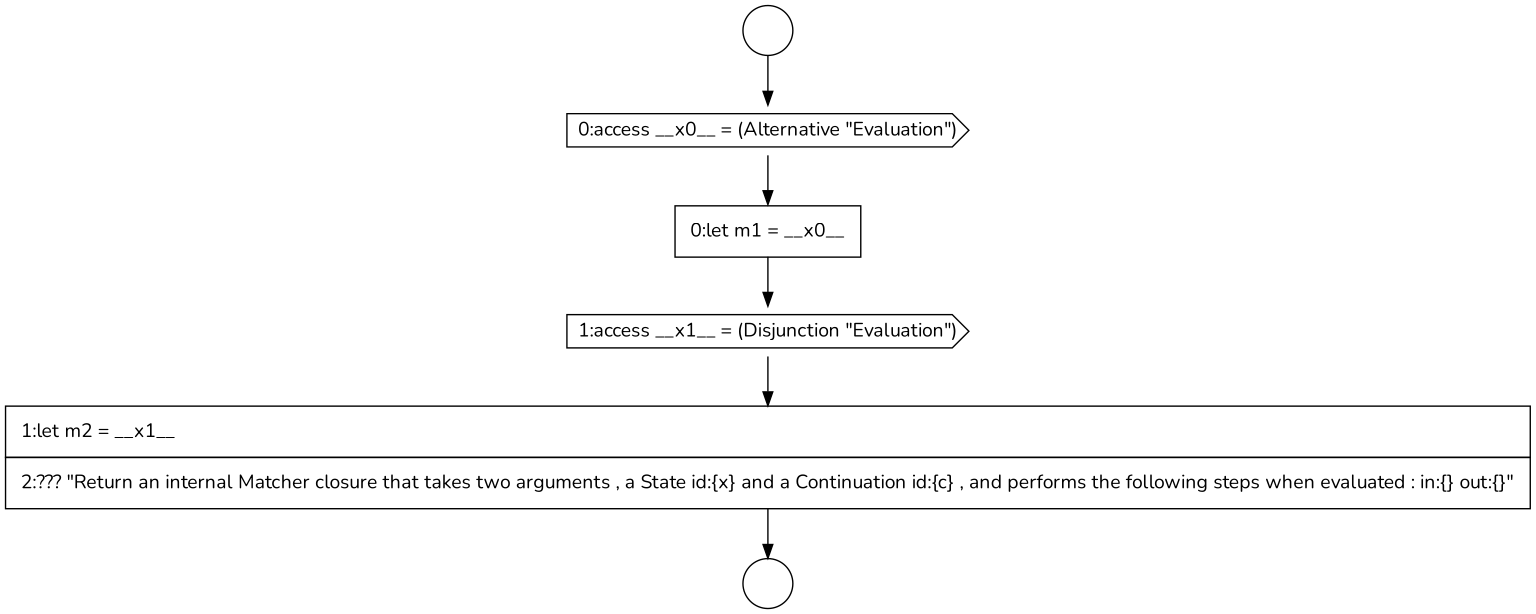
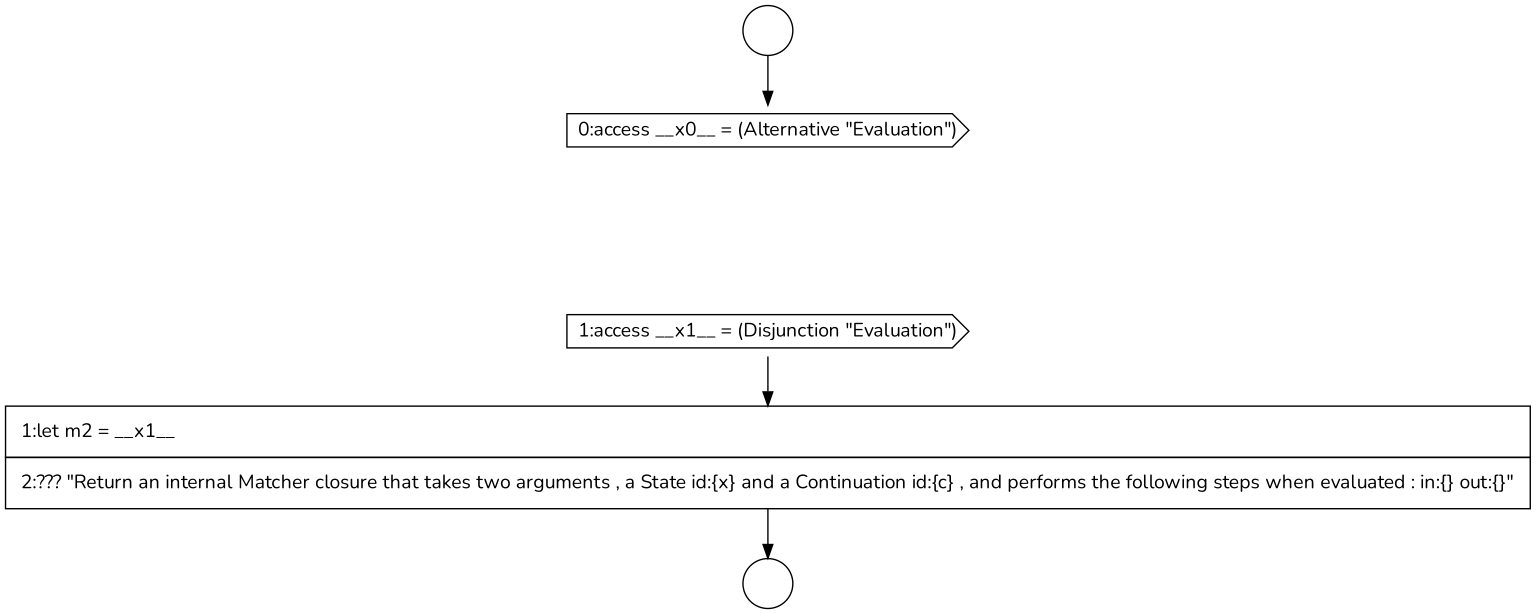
  digraph {
    fontname=Nunito
    node [color=black fillcolor=white shape=cds style=filled fontname=Nunito]
    edge [color=black fontname=Nunito]
    n1 [label=<<font color="black">0:access __x0__ = (Alternative &quot;Evaluation&quot;)</font>>]
-   n2 [label=<<font color="black">     <table border="0" cellborder="1" cellspacing="0" cellpadding="10">       <tr><td align="left">0:let m1 = __x0__</td></tr>     </table>   </font>> margin=0 shape=none]
    n3 [label=<<font color="black">     <table border="0" cellborder="1" cellspacing="0" cellpadding="10">       <tr><td align="left">1:let m2 = __x1__</td></tr>       <tr><td align="left">2:??? &quot;Return an internal Matcher closure that takes two arguments , a State id:{x} and a Continuation id:{c} , and performs the following steps when evaluated : in:{} out:{}&quot;</td></tr>     </table>   </font>> margin=0 shape=none]
    n4 [label=" " shape=circle]
    n5 [label=" " shape=circle]
    n6 [label=<<font color="black">1:access __x1__ = (Disjunction &quot;Evaluation&quot;)</font>>]
-   n1 -> n2
-   n2 -> n6
    n3 -> n4
    n5 -> n1
    n6 -> n3
  }
